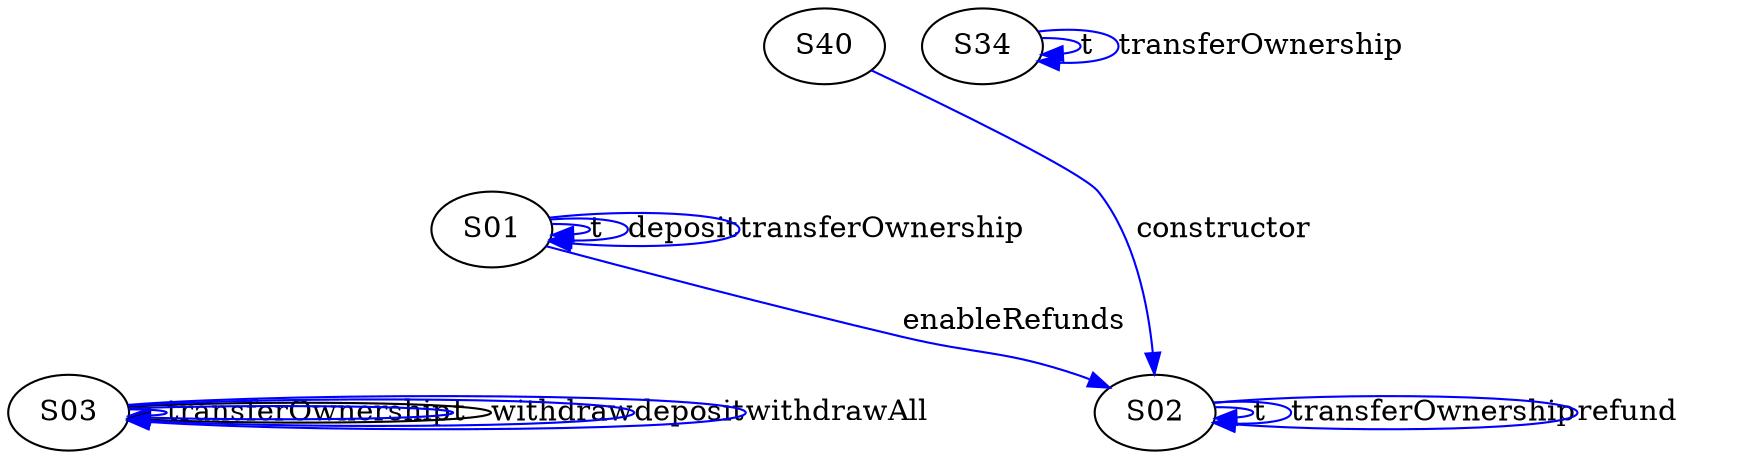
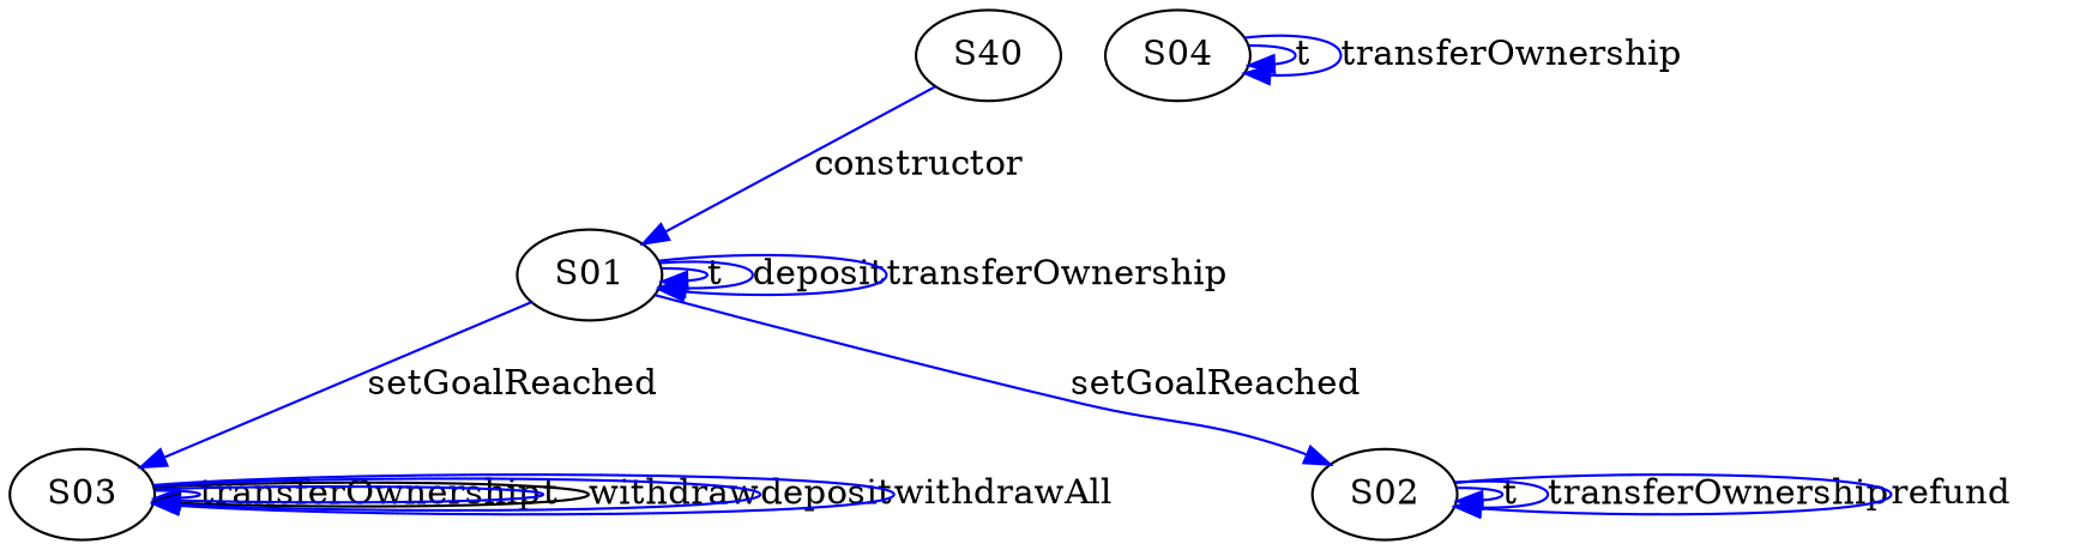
  digraph {
    edge [color=blue]
    S01
    S03
    S02
-   S04 [label=S34]
+   S04
    n5 [label=S40]
    S01 -> S01 [label=t]
    S01 -> S01 [label=deposit]
    S01 -> S01 [label=transferOwnership]
-   S01 -> S02 [label=enableRefunds]
+   S01 -> S03 [label=setGoalReached]
+   S01 -> S02 [label=setGoalReached]
    S03 -> S03 [label=transferOwnership]
    S03 -> S03 [label=t]
    S03 -> S03 [color=black label=withdraw]
    S03 -> S03 [label=deposit]
    S03 -> S03 [label=withdrawAll]
    S02 -> S02 [label=t]
    S02 -> S02 [label=transferOwnership]
    S02 -> S02 [label=refund]
    S04 -> S04 [label=t]
    S04 -> S04 [label=transferOwnership]
-   n5 -> S02 [label=constructor]
+   n5 -> S01 [label=constructor]
  }
